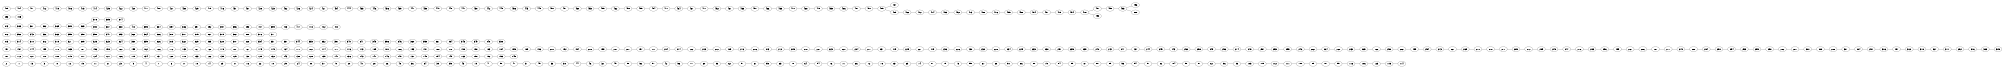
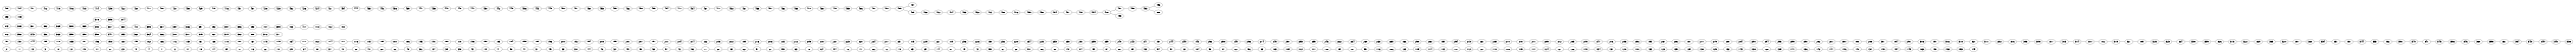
  graph {
    rankdir=LR
    2
    1
    13
    3
    8
    12
    15
    11
    21
    23
    5
    4
    7
    6
    17
    18
    14
    25
    27
    16
    22
    10
    29
    24
    30
    37
    9
    20
    40
    28
    26
    48
    36
    34
    39
    35
    43
    19
    41
    50
    47
    31
    45
    33
    38
    44
    46
    32
    49
    58
    52
    57
    42
    56
    77
    60
    53
    62
    51
    61
    55
    63
    70
    64
    54
    76
    71
    66
    72
    78
    69
    65
    74
    81
    75
    73
    59
    67
    68
    90
    86
    80
    79
    84
    99
    87
    88
    89
    93
    94
    91
    92
    104
    98
    97
    82
    96
    83
    103
    109
    102
    111
    100
    85
    101
    95
    116
    106
    123
    105
    114
+   113
    107
    112
    127
    110
    108
    115
    117
    124
    121
    126
    119
    134
    131
    120
    118
    133
    122
    135
    125
    130
    129
    132
    143
    138
    128
    139
    141
    136
    142
    147
    146
    140
    137
    148
    154
    145
    163
    150
    152
    153
    149
    151
    157
    144
    159
    170
    165
    181
    156
    158
    160
    155
    162
    166
    172
    169
    161
    168
    178
    187
    167
    175
    179
    164
    171
    182
    174
    177
    176
    173
    185
    180
    186
    193
    191
    188
    210
    198
    190
    183
    184
    195
    189
    196
    200
    192
    194
    208
    199
    201
    207
    197
    211
    204
    214
    222
    203
    202
    209
    216
    206
    213
    212
    205
    218
    227
    223
    220
    224
    217
    231
    215
    229
    221
    219
    236
    226
    230
    232
    228
    234
    225
    233
    238
    251
    235
    239
    240
    242
    241
    237
    244
    245
    243
    252
    258
    249
    256
    274
    248
    257
    253
    255
    246
    262
    264
    260
    263
    265
    266
    250
    268
    259
    254
    273
    261
    269
    270
    278
    271
    289
    272
    285
    275
    247
    276
    283
    296
    295
    267
    286
    287
    277
    279
    280
    284
    290
    294
    293
    299
    298
    282
    281
    300
    308
    288
    301
    304
    291
    306
    297
    302
    318
    327
    311
    292
    316
    303
    305
+   317
    313
    314
    310
    312
    319
    321
    309
    325
    323
    324
    330
    339
    326
    315
    322
    329
    335
    320
    307
    328
    334
    331
    337
    344
    333
    332
    351
    340
    341
    345
    356
    346
    360
    355
    361
    354
    343
    349
    348
    338
    372
    352
    342
    336
    363
    359
    358
    350
    347
    353
    362
    364
    366
    370
    377
    375
    367
    379
    368
    380
    376
    371
    373
    383
    381
    382
    365
    389
    369
    378
    390
    385
    374
    387
    388
    410
    395
    384
    394
    386
    391
    392
    397
    396
    398
    407
    399
    403
    417
    418
    402
    400
    393
    405
    409
    404
    401
    412
    419
    406
    413
    414
    425
    422
    420
    411
    408
    427
    438
    429
    415
    416
    431
    437
    428
    423
    432
    426
    424
    421
    434
    444
    433
    446
    436
    439
    441
    435
    440
    448
    447
    430
    442
    445
    456
    443
    449
    450
    451
    460
    453
    455
    462
    458
    459
    454
    471
    464
    467
    477
    452
    461
    463
    457
    466
    465
    470
    468
    475
    469
    486
    481
    480
    485
    487
    489
    482
    472
    474
    483
    492
    473
    488
    476
    495
    490
    484
    491
    479
    494
    478
    497
    498
    499
    493
    496
    500
    2 -- 1
    1 -- 13
    13 -- 3
    3 -- 8
    8 -- 12
    12 -- 15
    15 -- 11
    11 -- 21
    21 -- 23
    23 -- 5
    5 -- 4
    4 -- 7
    7 -- 6
    6 -- 17
    17 -- 18
    18 -- 14
    14 -- 25
    25 -- 27
    27 -- 16
    16 -- 22
    22 -- 10
    10 -- 29
    29 -- 24
    24 -- 30
    30 -- 37
    37 -- 9
    9 -- 20
    20 -- 40
    40 -- 28
    28 -- 26
    26 -- 48
    48 -- 36
    36 -- 34
    34 -- 39
    39 -- 35
    35 -- 43
    43 -- 19
    19 -- 41
    41 -- 50
    50 -- 47
    47 -- 31
    31 -- 45
    45 -- 33
    33 -- 38
    38 -- 44
    44 -- 46
    46 -- 32
    32 -- 49
    49 -- 58
    58 -- 52
    52 -- 57
    57 -- 42
    42 -- 56
    56 -- 77
    77 -- 60
    60 -- 53
    53 -- 62
    62 -- 51
    51 -- 61
    61 -- 55
    55 -- 63
    63 -- 70
    70 -- 64
    64 -- 54
    54 -- 76
    76 -- 71
    71 -- 66
    66 -- 72
    72 -- 78
    78 -- 69
    69 -- 65
    65 -- 74
    74 -- 81
    81 -- 75
    75 -- 73
    73 -- 59
    59 -- 67
    67 -- 68
    68 -- 90
    90 -- 86
    86 -- 80
    80 -- 79
    79 -- 84
    84 -- 99
    99 -- 87
    87 -- 88
    88 -- 89
    89 -- 93
    93 -- 94
    94 -- 91
    91 -- 92
    92 -- 104
    104 -- 98
    98 -- 97
    97 -- 82
    82 -- 96
    96 -- 83
    83 -- 103
    103 -- 109
    109 -- 102
    102 -- 111
    111 -- 100
    100 -- 85
    85 -- 101
    101 -- 95
    95 -- 116
    116 -- 106
    106 -- 123
    123 -- 105
    105 -- 114
+   114 -- 113
+   113 -- 107
    107 -- 112
    112 -- 127
    127 -- 110
    110 -- 108
    108 -- 115
    115 -- 117
    117 -- 124
    124 -- 121
    121 -- 126
    126 -- 119
    119 -- 134
    134 -- 131
    131 -- 120
    120 -- 118
    118 -- 133
    133 -- 122
    122 -- 135
    135 -- 125
    125 -- 130
    130 -- 129
    129 -- 132
    132 -- 143
    143 -- 138
    138 -- 128
    128 -- 139
    139 -- 141
    141 -- 136
    136 -- 142
    142 -- 147
    147 -- 146
    146 -- 140
    140 -- 137
    137 -- 148
    148 -- 154
    154 -- 145
    145 -- 163
    163 -- 150
    150 -- 152
    152 -- 153
    153 -- 149
    151 -- 157
    157 -- 144
    144 -- 159
    159 -- 170
    170 -- 165
    165 -- 181
    181 -- 156
    156 -- 158
    158 -- 160
    160 -- 155
    155 -- 162
    162 -- 166
    166 -- 172
    172 -- 169
    169 -- 161
    161 -- 168
    168 -- 178
    178 -- 187
    187 -- 167
    167 -- 175
    175 -- 179
    179 -- 164
    164 -- 171
    171 -- 182
    182 -- 174
    174 -- 177
    177 -- 176
    176 -- 173
    173 -- 185
    185 -- 180
    180 -- 186
    186 -- 193
    193 -- 191
    191 -- 188
    188 -- 210
    210 -- 198
    198 -- 190
    190 -- 183
    183 -- 184
    184 -- 195
    195 -- 189
    189 -- 196
    196 -- 200
    200 -- 192
    192 -- 194
    194 -- 208
    208 -- 199
    199 -- 201
    201 -- 207
    207 -- 197
    197 -- 211
    211 -- 204
    204 -- 214
    214 -- 222
    222 -- 203
    203 -- 202
    202 -- 209
    209 -- 216
    216 -- 206
    206 -- 213
    213 -- 212
    212 -- 205
    205 -- 218
    218 -- 227
    227 -- 223
    223 -- 220
    220 -- 224
    224 -- 217
    217 -- 231
    231 -- 215
    215 -- 229
    229 -- 221
    221 -- 219
    219 -- 236
    236 -- 226
    226 -- 230
    230 -- 232
    232 -- 228
    228 -- 234
    234 -- 225
    225 -- 233
    233 -- 238
    238 -- 251
    251 -- 235
    235 -- 239
    239 -- 240
    240 -- 242
    242 -- 241
    241 -- 237
    237 -- 244
    244 -- 245
    245 -- 243
    243 -- 252
    252 -- 258
    258 -- 249
    249 -- 256
    256 -- 274
    274 -- 248
    248 -- 257
    257 -- 253
    253 -- 255
    255 -- 246
    246 -- 262
    262 -- 264
    264 -- 260
    260 -- 263
    263 -- 265
    265 -- 266
    266 -- 250
    250 -- 268
    268 -- 259
    259 -- 254
    254 -- 273
    273 -- 261
    261 -- 269
    269 -- 270
    270 -- 278
    278 -- 271
    271 -- 289
    289 -- 272
    272 -- 285
    285 -- 275
    275 -- 247
    247 -- 276
    276 -- 283
    283 -- 296
    296 -- 295
    295 -- 267
    267 -- 286
    286 -- 287
    287 -- 277
    277 -- 279
    279 -- 280
    280 -- 284
    284 -- 290
    290 -- 294
    294 -- 293
    293 -- 299
    299 -- 298
    298 -- 282
    282 -- 281
    281 -- 300
    300 -- 308
    308 -- 288
    288 -- 301
    301 -- 304
    304 -- 291
    291 -- 306
    306 -- 297
    297 -- 302
    302 -- 318
    318 -- 327
    327 -- 311
    311 -- 292
    292 -- 316
    316 -- 303
    303 -- 305
+   305 -- 317
+   317 -- 313
    313 -- 314
    314 -- 310
    310 -- 312
    312 -- 319
    319 -- 321
    321 -- 309
    309 -- 325
    325 -- 323
    323 -- 324
    324 -- 330
    330 -- 339
    339 -- 326
    326 -- 315
    315 -- 322
    322 -- 329
    329 -- 335
    335 -- 320
    320 -- 307
    307 -- 328
    328 -- 334
    334 -- 331
    331 -- 337
    337 -- 344
    344 -- 333
    333 -- 332
    332 -- 351
    351 -- 340
    340 -- 341
    341 -- 345
    345 -- 356
    356 -- 346
    346 -- 360
    360 -- 355
    355 -- 361
    361 -- 354
    354 -- 343
    343 -- 349
    349 -- 348
    348 -- 338
    372 -- 352
    352 -- 342
    342 -- 336
    336 -- 363
    363 -- 359
    359 -- 358
    358 -- 350
    350 -- 347
    347 -- 353
    353 -- 362
    362 -- 364
    364 -- 366
    366 -- 370
    370 -- 377
    377 -- 375
    375 -- 367
    367 -- 379
    379 -- 368
    368 -- 380
    380 -- 376
    376 -- 371
    373 -- 383
    383 -- 381
    381 -- 382
    382 -- 365
    365 -- 389
    389 -- 369
    369 -- 378
    369 -- 390
    378 -- 385
    390 -- 387
    385 -- 374
    387 -- 388
    388 -- 410
    410 -- 395
    395 -- 384
    384 -- 394
    394 -- 386
    386 -- 391
    391 -- 392
    392 -- 397
    397 -- 396
    396 -- 398
    398 -- 407
    407 -- 399
    399 -- 403
    403 -- 417
    417 -- 418
    418 -- 402
    402 -- 400
    393 -- 405
    409 -- 404
    404 -- 401
    401 -- 412
    412 -- 419
    419 -- 406
    406 -- 413
    413 -- 414
    414 -- 425
    425 -- 422
    422 -- 420
    420 -- 411
    411 -- 408
    408 -- 427
    427 -- 438
    438 -- 429
    429 -- 415
    415 -- 416
    416 -- 431
    431 -- 437
    437 -- 428
    428 -- 423
    423 -- 432
    432 -- 426
    426 -- 424
    424 -- 421
    421 -- 434
    434 -- 444
    444 -- 433
    433 -- 446
    446 -- 436
    436 -- 439
    439 -- 441
    441 -- 435
    435 -- 440
    440 -- 448
    448 -- 447
    447 -- 430
    430 -- 442
    442 -- 445
    445 -- 456
    456 -- 443
    443 -- 449
    449 -- 450
    450 -- 451
    451 -- 460
    460 -- 453
    453 -- 455
    455 -- 462
    462 -- 458
    458 -- 459
    459 -- 454
    454 -- 471
    471 -- 464
    464 -- 467
    467 -- 477
    477 -- 452
    452 -- 461
    461 -- 463
    463 -- 457
    457 -- 466
    466 -- 465
    465 -- 470
    470 -- 468
    468 -- 475
    475 -- 469
    469 -- 486
    486 -- 481
    481 -- 480
    480 -- 485
    485 -- 487
    485 -- 489
    489 -- 482
    482 -- 472
    472 -- 474
    474 -- 483
    483 -- 492
    492 -- 473
    473 -- 488
    488 -- 476
    476 -- 495
    495 -- 490
    490 -- 484
    484 -- 491
    491 -- 479
    479 -- 494
    494 -- 478
    478 -- 497
    478 -- 498
    497 -- 499
    499 -- 493
    493 -- 496
    493 -- 500
  }
